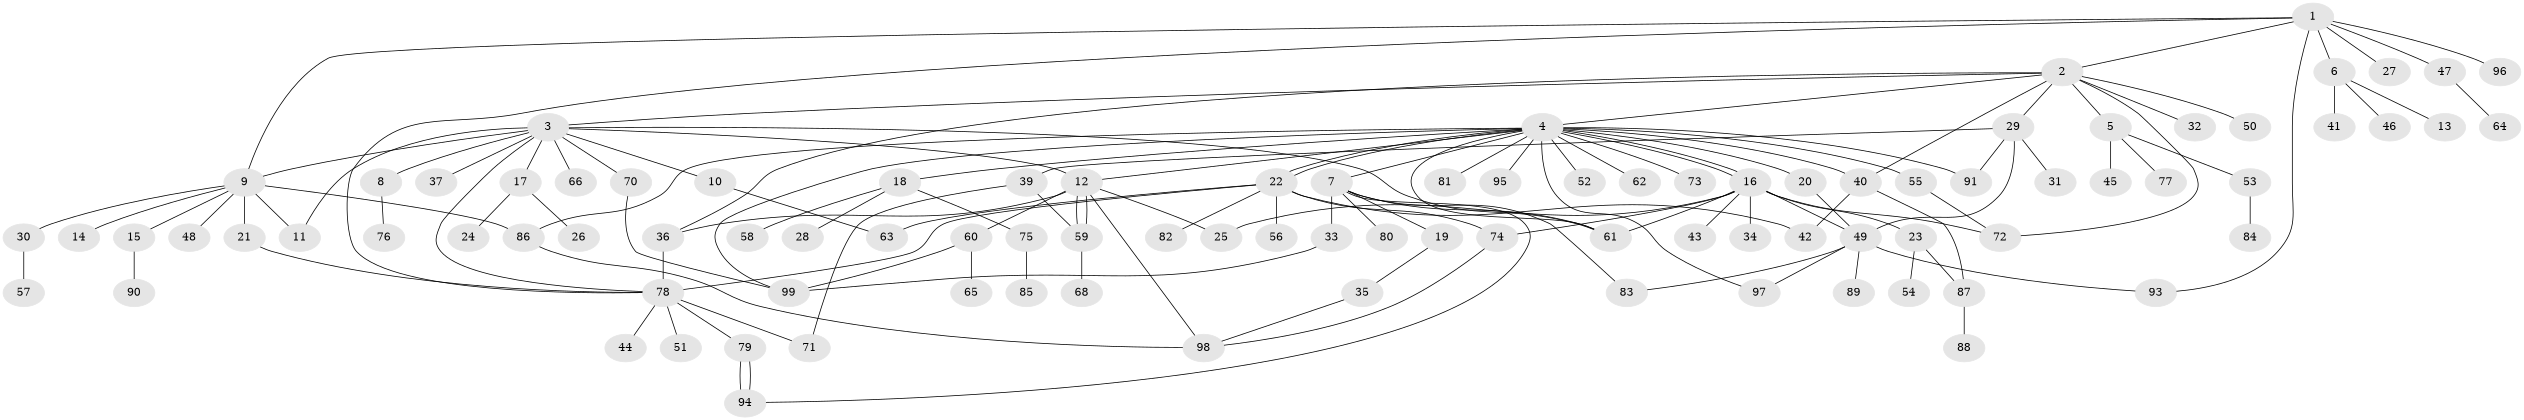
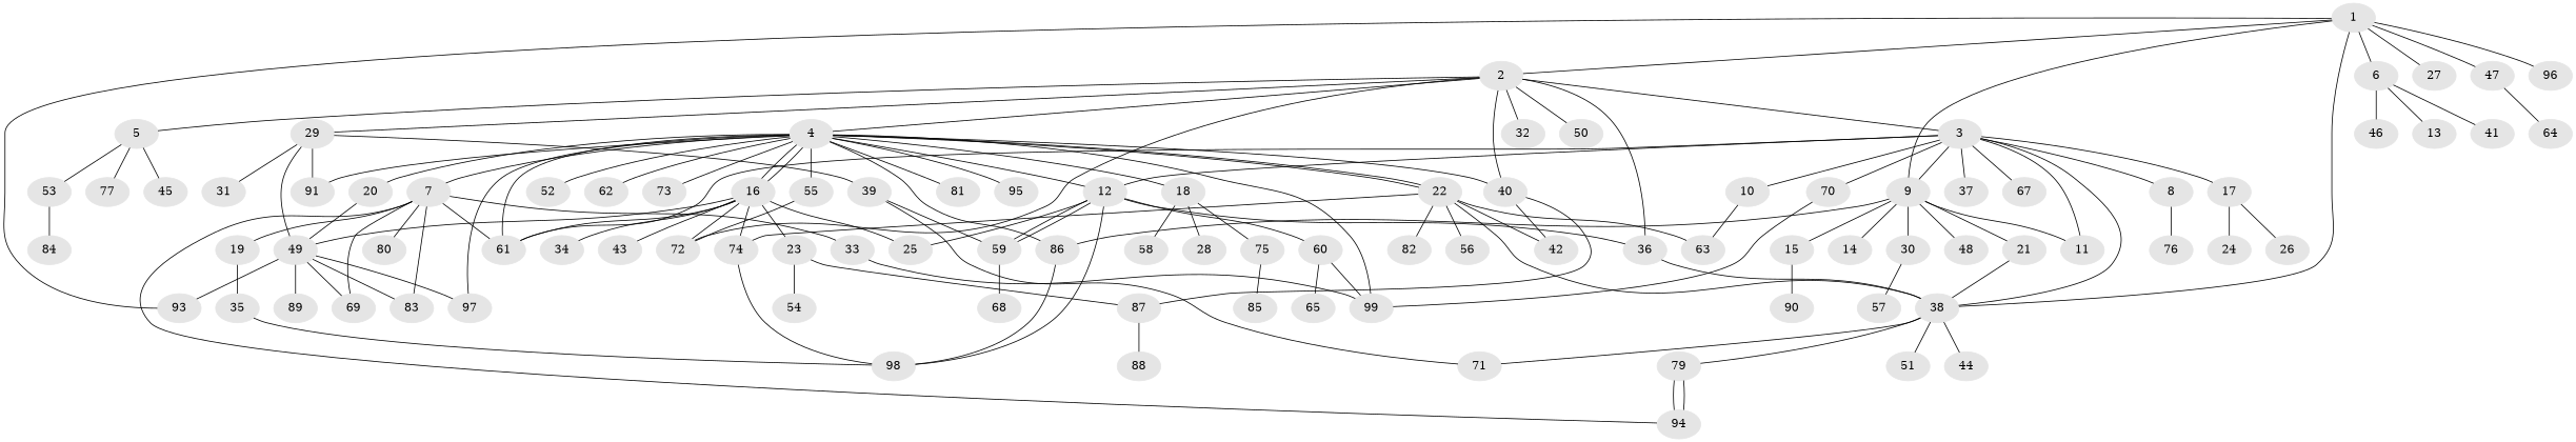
  graph {
    node [color=gray90 style=filled]
    1
    2
    6
    9
    27
-   38 [label=78]
+   38
    47
    93
    96
    3
    4
    5
    29
    32
    36
    40
    50
    72
    13
    41
    46
    11
    86
    14
    15
    21
    30
    48
    44
    51
    71
    79
    64
    49
    97
+   69
    83
    89
    8
    10
    12
    17
    37
    61
-   67 [label=66]
+   67
    70
    7
    16
    18
    20
    22
    52
    55
    62
    73
    81
    91
    n58 [label=99]
    95
    45
    53
    77
    31
    39
    42
    87
    76
    63
    25
    59
    60
    98
    24
    26
    19
    33
    80
    94
    23
    34
    43
    74
    28
    58
    75
    56
    82
    84
    35
    90
    57
    68
    65
    54
    85
    88
    1 -- 2
    1 -- 6
    1 -- 9
    1 -- 27
    1 -- 38
    1 -- 47
    1 -- 93
    1 -- 96
    2 -- 3
    2 -- 4
    2 -- 5
    2 -- 29
    2 -- 32
    2 -- 36
    2 -- 40
    2 -- 50
    2 -- 72
    6 -- 13
    6 -- 41
    6 -- 46
    9 -- 11
    9 -- 86
    9 -- 14
    9 -- 15
    9 -- 21
    9 -- 30
    9 -- 48
    38 -- 44
    38 -- 51
    38 -- 71
    38 -- 79
    47 -- 64
    3 -- 9
    3 -- 38
    3 -- 11
    3 -- 8
    3 -- 10
    3 -- 12
    3 -- 17
    3 -- 37
    3 -- 61
    3 -- 67
    3 -- 70
    4 -- 40
    4 -- 86
    4 -- 97
    4 -- 12
    4 -- 61
    4 -- 7
    4 -- 16
    4 -- 16
    4 -- 18
    4 -- 20
    4 -- 22
    4 -- 22
    4 -- 52
    4 -- 55
    4 -- 62
    4 -- 73
    4 -- 81
    4 -- 91
    4 -- n58
    4 -- 95
    5 -- 45
    5 -- 53
    5 -- 77
    29 -- 49
    29 -- 91
    29 -- 31
    29 -- 39
    36 -- 38
    40 -- 42
    40 -- 87
    86 -- 98
    15 -- 90
    21 -- 38
    30 -- 57
    79 -- 94
    79 -- 94
    49 -- 93
    49 -- 97
+   49 -- 69
    49 -- 83
    49 -- 89
    8 -- 76
    10 -- 63
    12 -- 36
    12 -- 25
    12 -- 59
    12 -- 59
    12 -- 60
    12 -- 98
    17 -- 24
    17 -- 26
    70 -- n58
+   7 -- 69
    7 -- 83
    7 -- 61
    7 -- 19
    7 -- 33
    7 -- 80
    7 -- 94
    16 -- 72
    16 -- 49
    16 -- 61
    16 -- 25
    16 -- 23
    16 -- 34
    16 -- 43
    16 -- 74
    18 -- 28
    18 -- 58
    18 -- 75
    20 -- 49
    22 -- 38
    22 -- 42
    22 -- 63
    22 -- 74
    22 -- 56
    22 -- 82
    55 -- 72
    53 -- 84
    39 -- 71
    39 -- 59
    87 -- 88
    59 -- 68
    60 -- n58
    60 -- 65
    19 -- 35
    33 -- n58
    23 -- 87
    23 -- 54
    74 -- 98
    75 -- 85
    35 -- 98
  }
